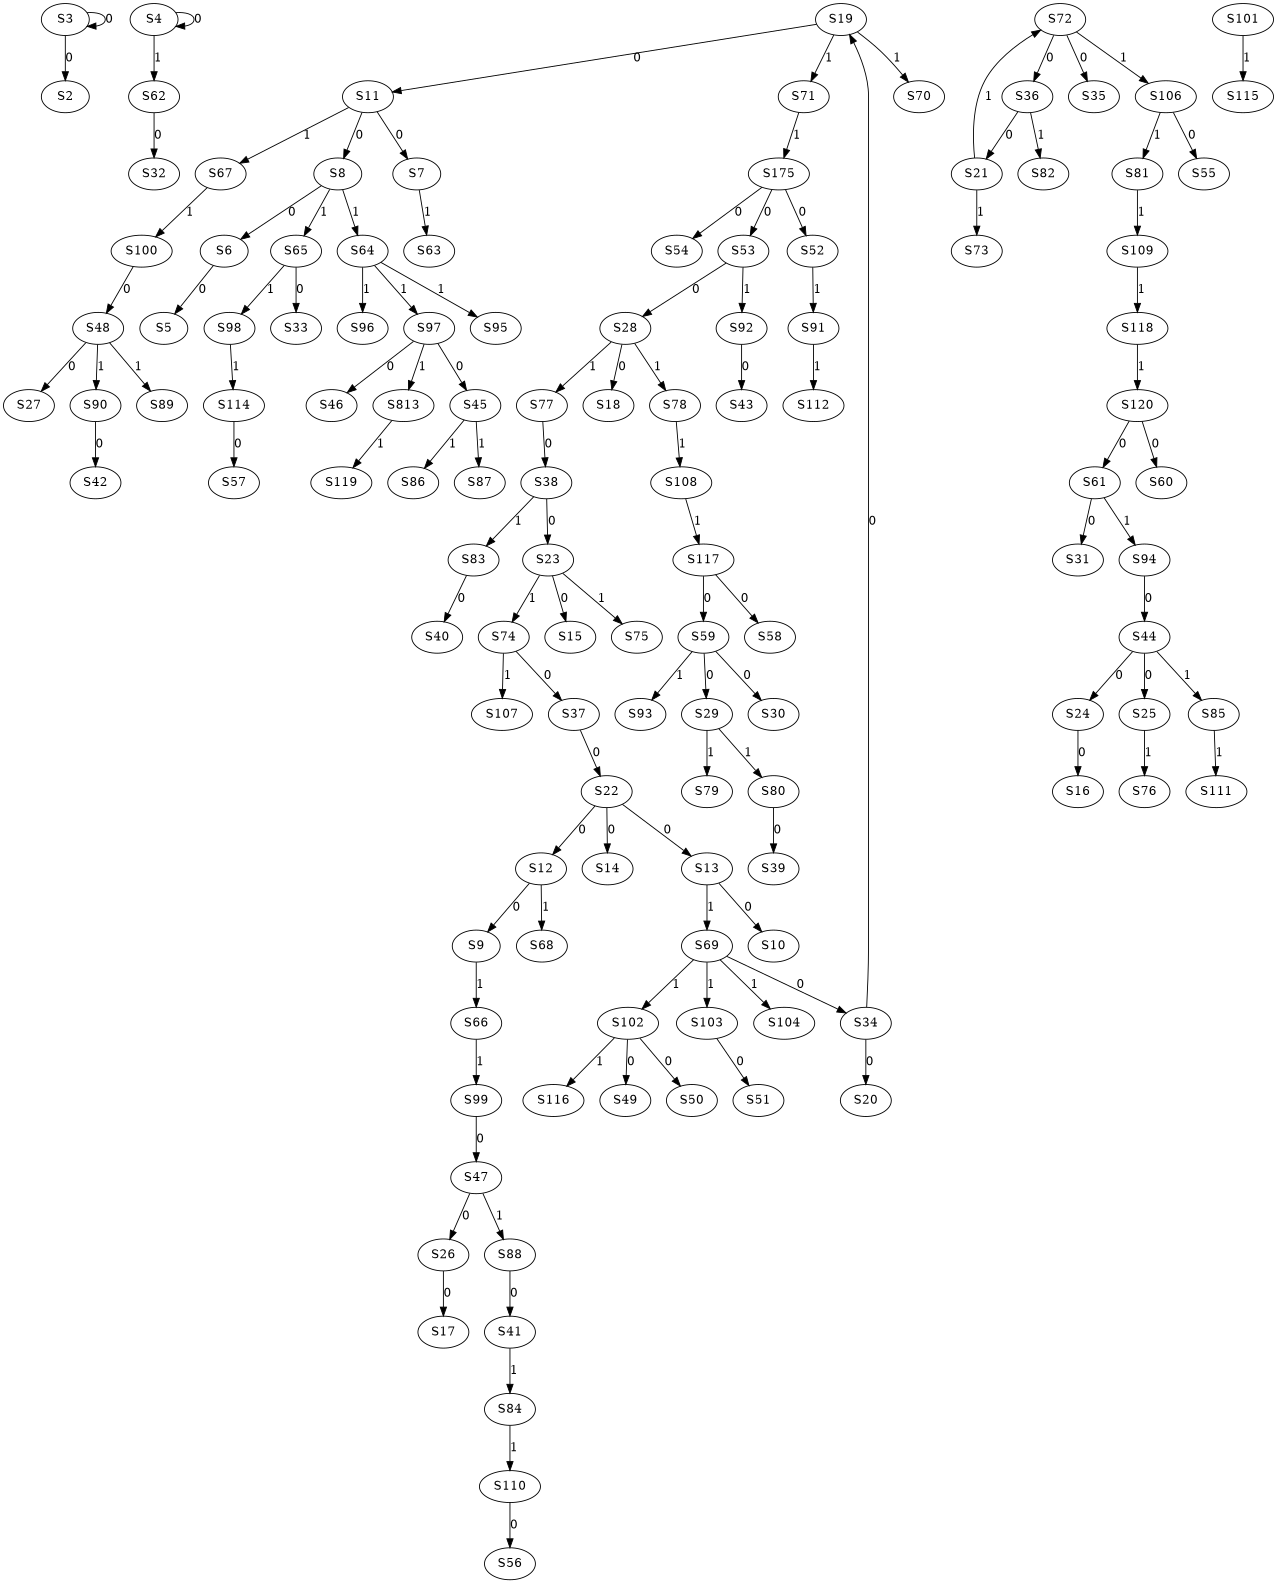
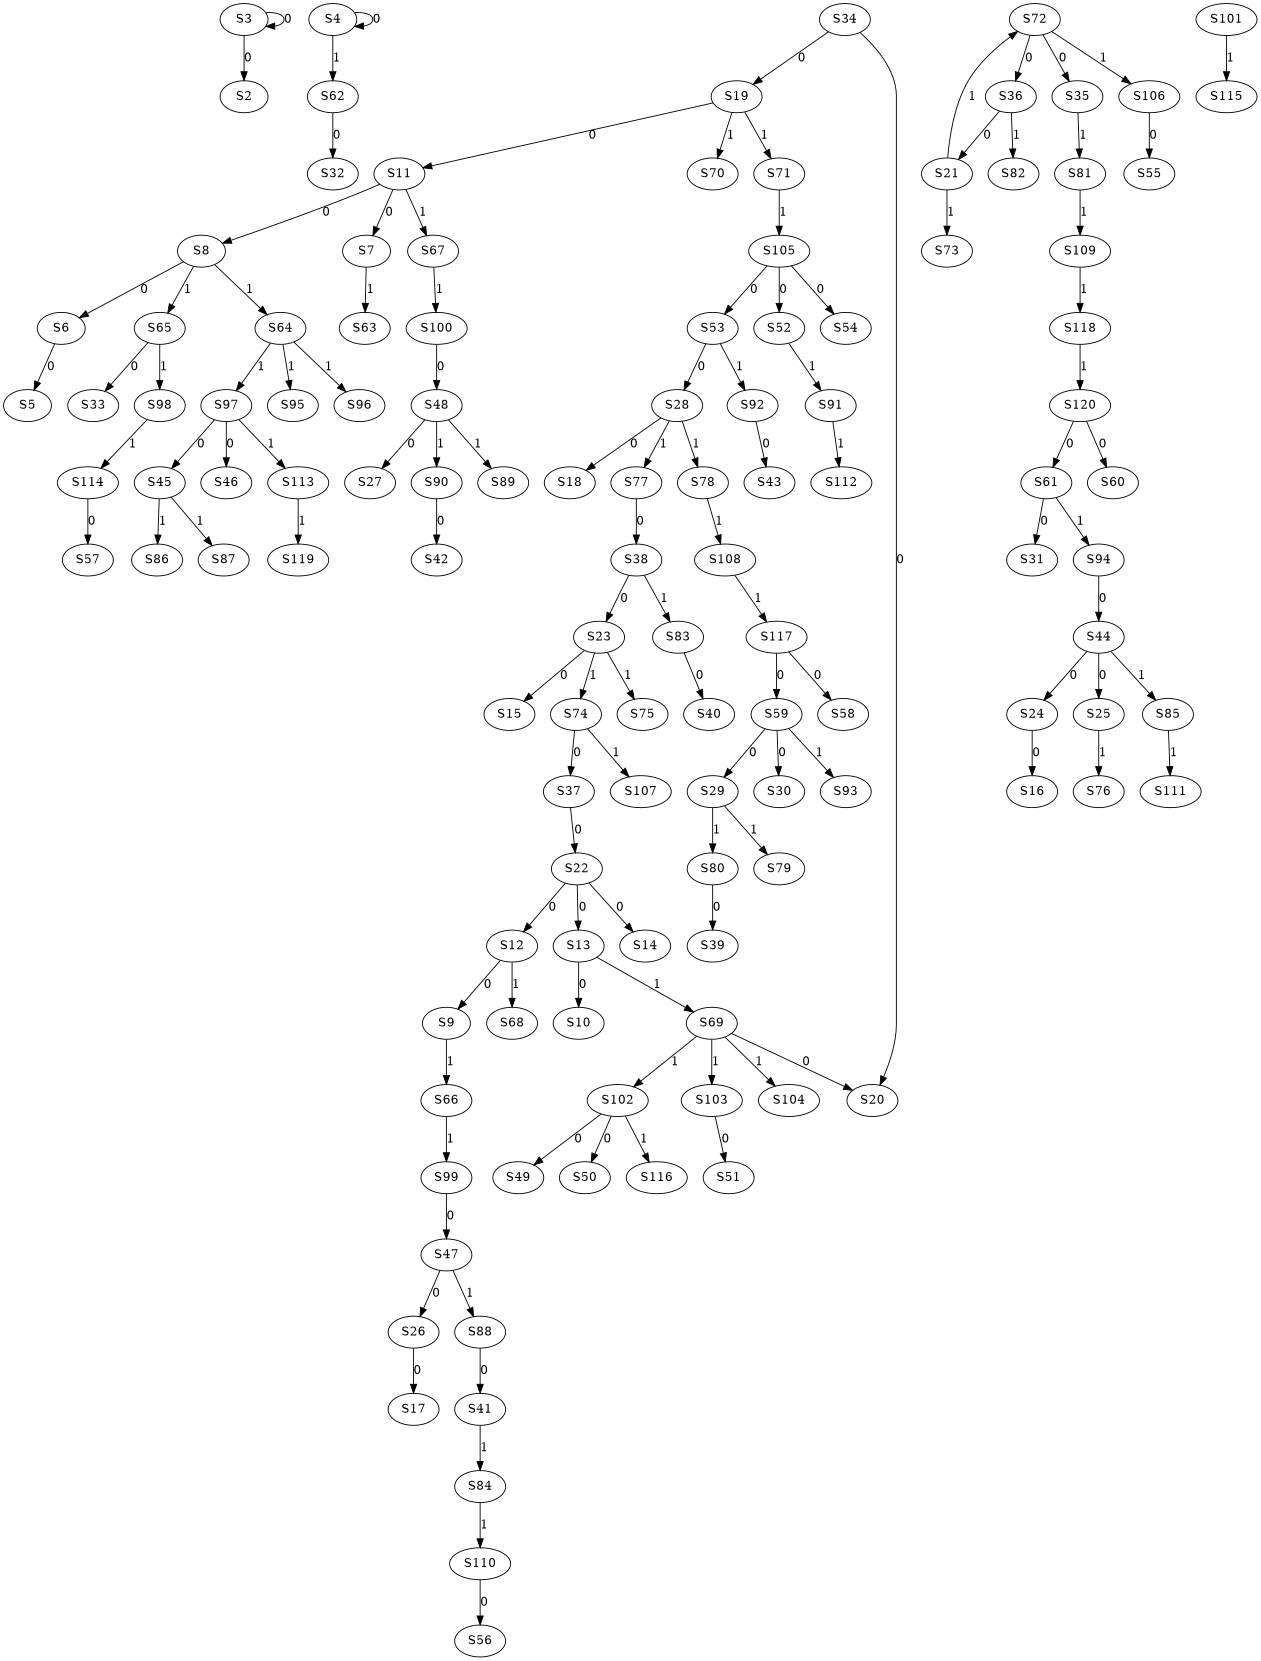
  strict digraph {
    S3
    S2
    S4
    S62
    S32
    S6
    S5
    S8
    S65
    S64
    S33
    S98
    S97
    S95
    S96
    S11
    S7
    S67
    S63
    S100
    S12
    S9
    S68
    S66
    S99
    S13
    S10
    S69
    S34
    S102
    S103
    S104
    S19
    S70
    S71
-   S105 [label=S175]
+   S105
    S22
    S14
    S23
    S15
    S74
    S75
    S37
    S107
    S24
    S16
    S26
    S17
    S28
    S18
    S77
    S78
    S38
    S108
    S20
    S36
    S21
    S82
    S72
    S73
    S35
    S106
    S83
    S40
    S44
    S25
    S85
    S76
    S111
    S47
    S88
    S41
    S48
    S27
    S90
    S89
    S42
    S53
    S92
    S43
    S59
    S29
    S30
    S93
    S80
    S79
    S39
    S61
    S31
    S94
    S114
    S49
    S50
    S116
    S51
    S81
    S55
    S109
    S84
    S110
    S45
    S46
-   S113 [label=S813]
+   S113
    S86
    S87
    S119
    S52
    S54
    S91
    S112
    S56
    S57
    S117
    S58
    S120
    S60
    S101
    S115
    S118
    S3 -> S3 [label=0]
    S3 -> S2 [label=0]
    S4 -> S4 [label=0]
    S4 -> S62 [label=1]
    S62 -> S32 [label=0]
    S6 -> S5 [label=0]
    S8 -> S6 [label=0]
    S8 -> S65 [label=1]
    S8 -> S64 [label=1]
    S65 -> S33 [label=0]
    S65 -> S98 [label=1]
    S64 -> S97 [label=1]
    S64 -> S95 [label=1]
    S64 -> S96 [label=1]
    S98 -> S114 [label=1]
    S97 -> S45 [label=0]
    S97 -> S46 [label=0]
    S97 -> S113 [label=1]
    S11 -> S8 [label=0]
    S11 -> S7 [label=0]
    S11 -> S67 [label=1]
    S7 -> S63 [label=1]
    S67 -> S100 [label=1]
    S100 -> S48 [label=0]
    S12 -> S9 [label=0]
    S12 -> S68 [label=1]
    S9 -> S66 [label=1]
    S66 -> S99 [label=1]
    S99 -> S47 [label=0]
    S13 -> S10 [label=0]
    S13 -> S69 [label=1]
-   S69 -> S34 [label=0]
+   S69 -> S20 [label=0]
    S69 -> S102 [label=1]
    S69 -> S103 [label=1]
    S69 -> S104 [label=1]
    S34 -> S19 [label=0]
    S34 -> S20 [label=0]
    S102 -> S49 [label=0]
    S102 -> S50 [label=0]
    S102 -> S116 [label=1]
    S103 -> S51 [label=0]
    S19 -> S11 [label=0]
    S19 -> S70 [label=1]
    S19 -> S71 [label=1]
    S71 -> S105 [label=1]
    S105 -> S53 [label=0]
    S105 -> S52 [label=0]
    S105 -> S54 [label=0]
    S22 -> S12 [label=0]
    S22 -> S13 [label=0]
    S22 -> S14 [label=0]
    S23 -> S15 [label=0]
    S23 -> S74 [label=1]
    S23 -> S75 [label=1]
    S74 -> S37 [label=0]
    S74 -> S107 [label=1]
    S37 -> S22 [label=0]
    S24 -> S16 [label=0]
    S26 -> S17 [label=0]
    S28 -> S18 [label=0]
    S28 -> S77 [label=1]
    S28 -> S78 [label=1]
    S77 -> S38 [label=0]
    S78 -> S108 [label=1]
    S38 -> S23 [label=0]
    S38 -> S83 [label=1]
    S108 -> S117 [label=1]
    S36 -> S21 [label=0]
    S36 -> S82 [label=1]
    S21 -> S72 [label=1]
    S21 -> S73 [label=1]
    S72 -> S36 [label=0]
    S72 -> S35 [label=0]
    S72 -> S106 [label=1]
-   S106 -> S81 [label=1]
+   S35 -> S81 [label=1]
    S106 -> S55 [label=0]
    S83 -> S40 [label=0]
    S44 -> S24 [label=0]
    S44 -> S25 [label=0]
    S44 -> S85 [label=1]
    S25 -> S76 [label=1]
    S85 -> S111 [label=1]
    S47 -> S26 [label=0]
    S47 -> S88 [label=1]
    S88 -> S41 [label=0]
    S41 -> S84 [label=1]
    S48 -> S27 [label=0]
    S48 -> S90 [label=1]
    S48 -> S89 [label=1]
    S90 -> S42 [label=0]
    S53 -> S28 [label=0]
    S53 -> S92 [label=1]
    S92 -> S43 [label=0]
    S59 -> S29 [label=0]
    S59 -> S30 [label=0]
    S59 -> S93 [label=1]
    S29 -> S80 [label=1]
    S29 -> S79 [label=1]
    S80 -> S39 [label=0]
    S61 -> S31 [label=0]
    S61 -> S94 [label=1]
    S94 -> S44 [label=0]
    S114 -> S57 [label=0]
    S81 -> S109 [label=1]
    S109 -> S118 [label=1]
    S84 -> S110 [label=1]
    S110 -> S56 [label=0]
    S45 -> S86 [label=1]
    S45 -> S87 [label=1]
    S113 -> S119 [label=1]
    S52 -> S91 [label=1]
    S91 -> S112 [label=1]
    S117 -> S59 [label=0]
    S117 -> S58 [label=0]
    S120 -> S61 [label=0]
    S120 -> S60 [label=0]
    S101 -> S115 [label=1]
    S118 -> S120 [label=1]
  }
